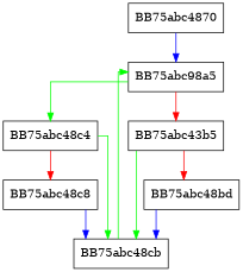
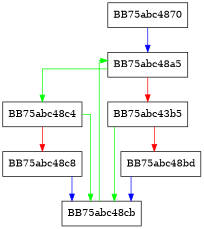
  digraph {
    splines=ortho
    node [shape=box]
    edge [color=green]
    BB75abc4870
-   BB75abc48a5 [label=BB75abc98a5]
+   BB75abc48a5
    BB75abc48c4
    n4 [label=BB75abc43b5]
    BB75abc48cb
    BB75abc48c8
    BB75abc48bd
    BB75abc4870 -> BB75abc48a5 [color=blue]
    BB75abc48a5 -> BB75abc48c4
    BB75abc48a5 -> n4 [color=red]
    BB75abc48c4 -> BB75abc48cb
    BB75abc48c4 -> BB75abc48c8 [color=red]
    n4 -> BB75abc48cb
    n4 -> BB75abc48bd [color=red]
    BB75abc48cb -> BB75abc48a5
    BB75abc48c8 -> BB75abc48cb [color=blue]
    BB75abc48bd -> BB75abc48cb [color=blue]
  }
